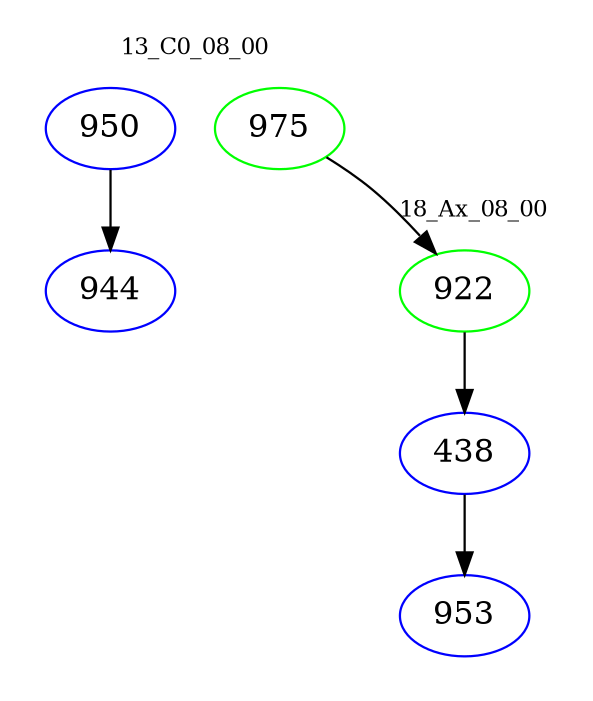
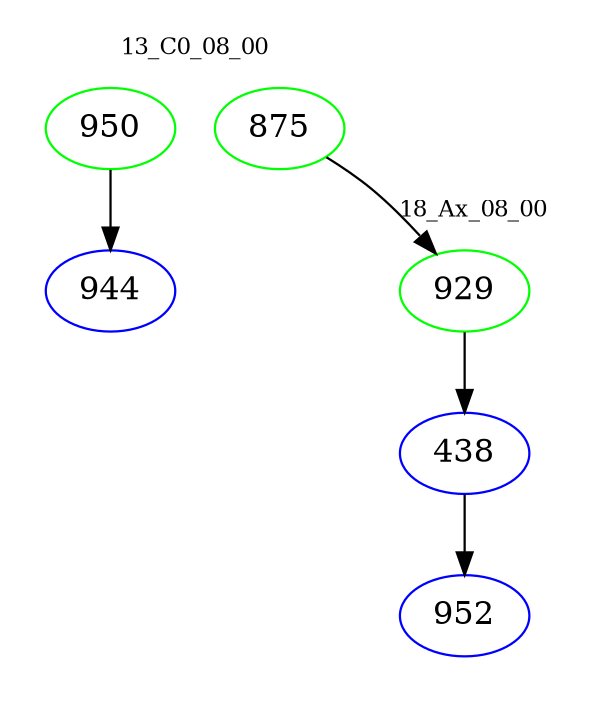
  digraph {
    node [color=blue]
    edge [color=black]
-   n1 [color=green label=922]
+   n1 [color=green label=929]
    n2 [label=438]
-   n3 [label=953]
-   n4 [color=green label=975]
-   n5 [label=950]
+   n3 [label=952]
+   n4 [color=green label=875]
+   n5 [color=green label=950]
    n6 [label=944]
    subgraph cluster_1 {
      color=white
      fontsize=10
      label="18_Ax_08_00"
      n1
      n2
      n3
    }
    subgraph cluster_2 {
      color=white
      fontsize=10
      label="13_C0_08_00"
      n4
      n5
      n6
    }
    n1 -> n2
    n2 -> n3
    n4 -> n1
    n5 -> n6
  }
